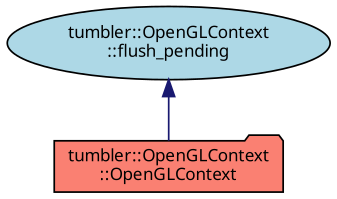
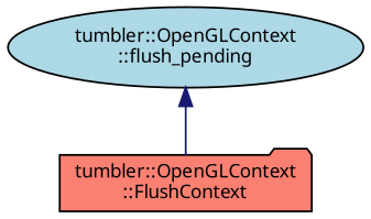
  digraph {
    rankdir=TB
    fontname="Noto Sans"
    node [color=black fontname="Noto Sans" fontsize=10 style=filled]
    n1 [fillcolor=lightblue fontcolor=black height=0.2 label="tumbler::OpenGLContext\l::flush_pending" shape=ellipse width=0.4]
-   n2 [fillcolor=salmon height=0.2 label="tumbler::OpenGLContext\l::OpenGLContext" shape=folder width=0.4]
+   n2 [fillcolor=salmon height=0.2 label="tumbler::OpenGLContext\l::FlushContext" shape=folder width=0.4]
    n1 -> n2 [color=midnightblue dir=back fontname="Noto Sans" fontsize=10 labelfontname=Helvetica labelfontsize=10 style=solid]
  }
